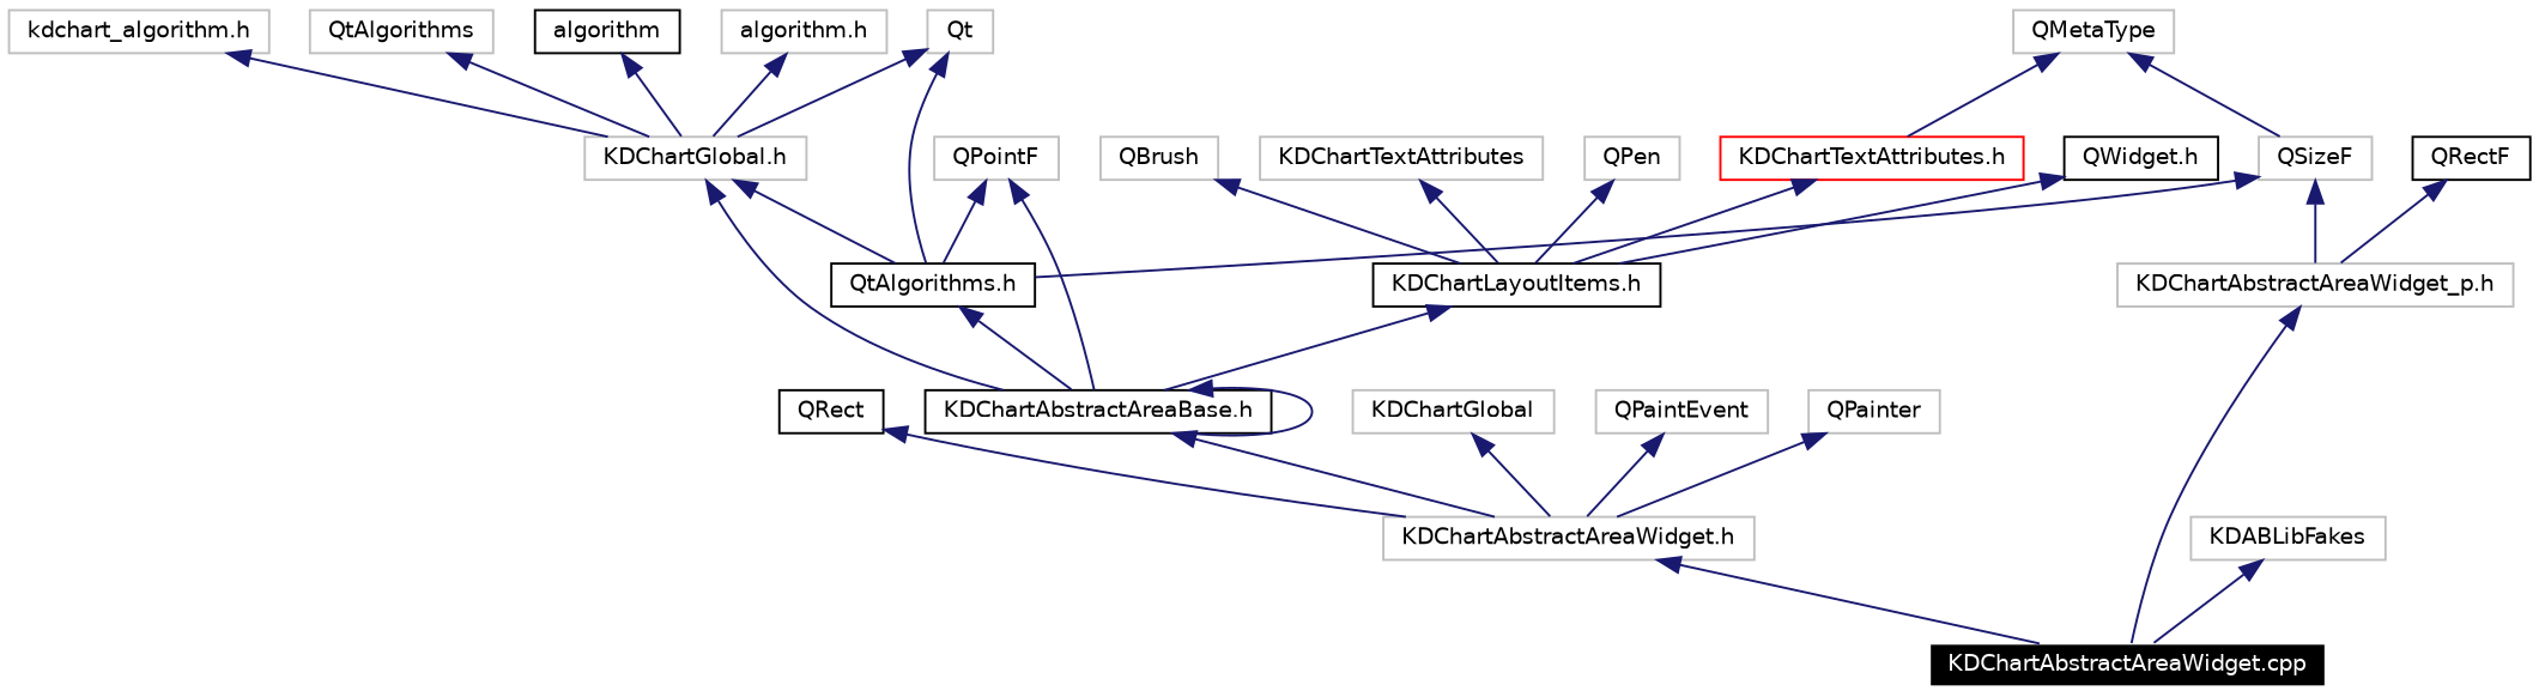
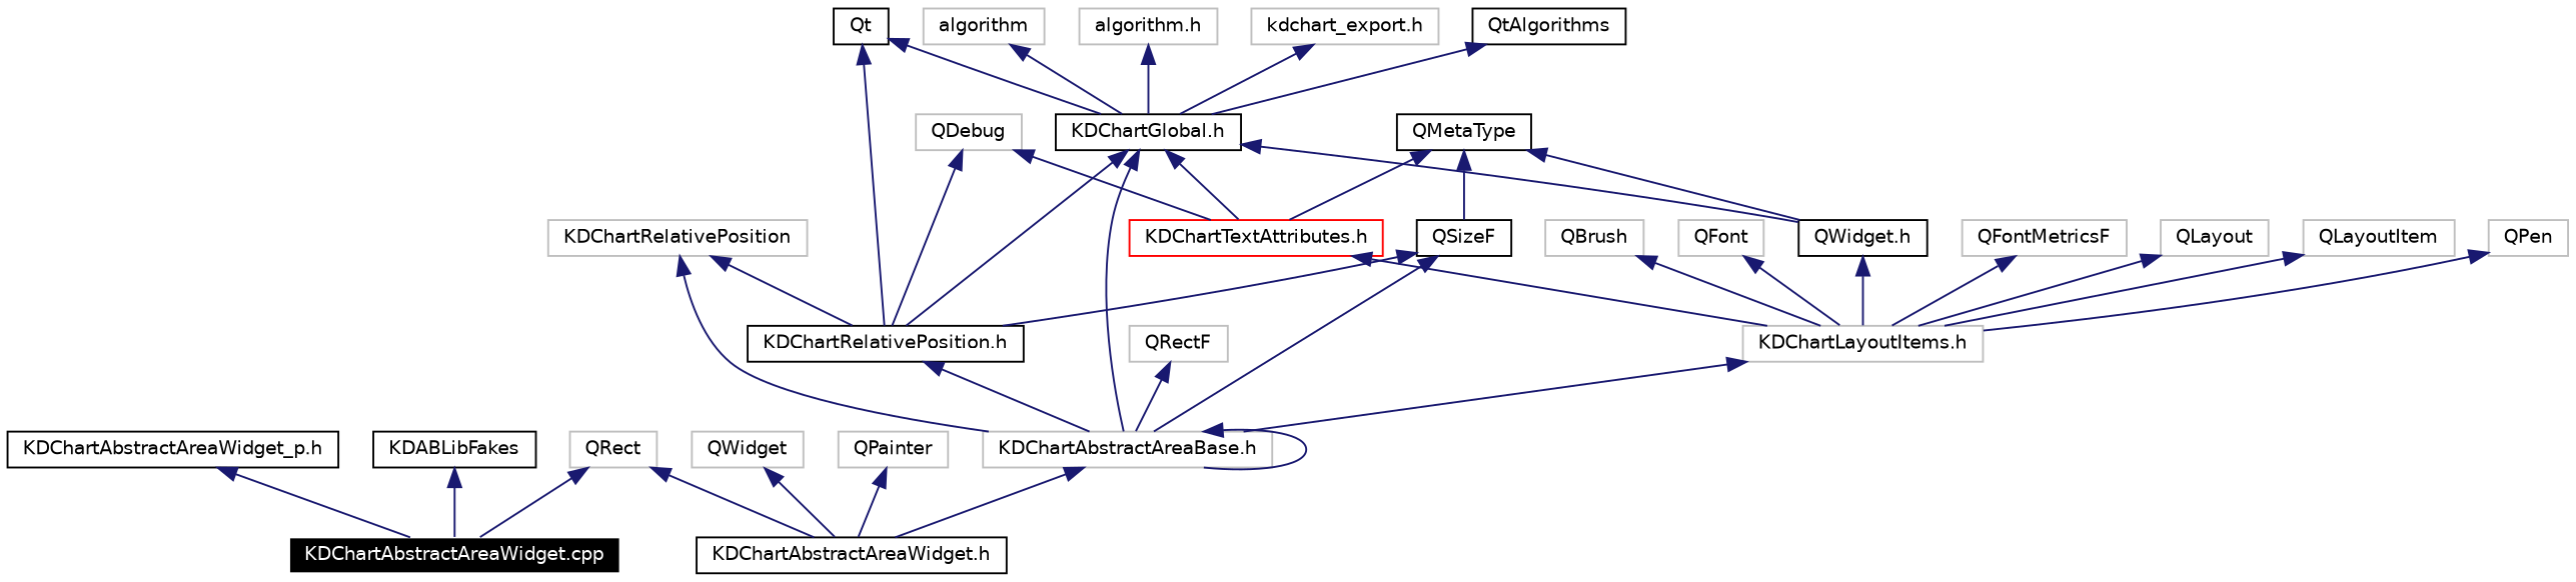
  digraph {
    node [color=grey75 fontname=Helvetica fontsize=10 shape=record]
    edge [color=midnightblue dir=back fontname=Helvetica fontsize=10 labelfontname=Helvetica labelfontsize=10 style=solid]
    n1 [color=white fillcolor=black fontcolor=white height=0.2 label="KDChartAbstractAreaWidget.cpp" style=filled width=0.4]
-   n2 [height=0.2 label="KDChartAbstractAreaWidget.h" width=0.4]
-   n3 [height=0.2 label=KDChartGlobal width=0.4]
-   n4 [height=0.2 label=QPaintEvent width=0.4]
+   n2 [color=black height=0.2 label="KDChartAbstractAreaWidget.h" width=0.4]
+   n3 [height=0.2 label=QWidget width=0.4]
    n5 [height=0.2 label=QPainter width=0.4]
-   n6 [color=black height=0.2 label=QRect width=0.4]
-   n7 [color=black height=0.2 label="KDChartAbstractAreaBase.h" width=0.4]
-   n8 [height=0.2 label=QPointF width=0.4]
-   n9 [color=black height=0.2 label="QtAlgorithms.h" width=0.4]
-   n10 [height=0.2 label=QSizeF width=0.4]
-   n11 [color=black height=0.2 label=QRectF width=0.4]
-   n12 [height=0.2 label="KDChartGlobal.h" width=0.4]
+   n6 [height=0.2 label=QRect width=0.4]
+   n7 [height=0.2 label="KDChartAbstractAreaBase.h" width=0.4]
+   n8 [height=0.2 label=KDChartRelativePosition width=0.4]
+   n9 [color=black height=0.2 label="KDChartRelativePosition.h" width=0.4]
+   n10 [color=black height=0.2 label=QSizeF width=0.4]
+   n11 [height=0.2 label=QRectF width=0.4]
+   n12 [color=black height=0.2 label="KDChartGlobal.h" width=0.4]
    n13 [color=red height=0.2 label="KDChartTextAttributes.h" width=0.4]
    n14 [color=black height=0.2 label="QWidget.h" width=0.4]
-   n15 [color=black height=0.2 label="KDChartLayoutItems.h" width=0.4]
+   n15 [height=0.2 label="KDChartLayoutItems.h" width=0.4]
    n16 [height=0.2 label="algorithm.h" width=0.4]
-   n17 [height=0.2 label="kdchart_algorithm.h" width=0.4]
-   n18 [height=0.2 label=QtAlgorithms width=0.4]
-   n19 [color=black height=0.2 label=algorithm width=0.4]
-   n20 [height=0.2 label=Qt width=0.4]
+   n17 [height=0.2 label="kdchart_export.h" width=0.4]
+   n18 [color=black height=0.2 label=QtAlgorithms width=0.4]
+   n19 [height=0.2 label=algorithm width=0.4]
+   n20 [color=black height=0.2 label=Qt width=0.4]
    n21 [height=0.2 label=QBrush width=0.4]
-   n23 [height=0.2 label=KDChartTextAttributes width=0.4]
+   n22 [height=0.2 label=QFont width=0.4]
+   n23 [height=0.2 label=QFontMetricsF width=0.4]
+   n24 [height=0.2 label=QLayout width=0.4]
+   n25 [height=0.2 label=QLayoutItem width=0.4]
    n26 [height=0.2 label=QPen width=0.4]
-   n28 [height=0.2 label=QMetaType width=0.4]
-   n29 [height=0.2 label="KDChartAbstractAreaWidget_p.h" width=0.4]
-   n30 [height=0.2 label=KDABLibFakes width=0.4]
-   n2 -> n1
+   n27 [height=0.2 label=QDebug width=0.4]
+   n28 [color=black height=0.2 label=QMetaType width=0.4]
+   n29 [color=black height=0.2 label="KDChartAbstractAreaWidget_p.h" width=0.4]
+   n30 [color=black height=0.2 label=KDABLibFakes width=0.4]
+   n6 -> n1
    n3 -> n2
-   n4 -> n2
    n5 -> n2
    n6 -> n2
    n7 -> n2
    n7 -> n7
    n8 -> n7
    n8 -> n9
    n9 -> n7
-   n10 -> n29
+   n10 -> n7
    n10 -> n9
-   n11 -> n29
+   n11 -> n7
    n12 -> n7
    n12 -> n9
+   n12 -> n13
+   n12 -> n14
    n13 -> n15
    n14 -> n15
    n15 -> n7
    n16 -> n12
    n17 -> n12
    n18 -> n12
    n19 -> n12
    n20 -> n9
    n20 -> n12
    n21 -> n15
+   n22 -> n15
    n23 -> n15
+   n24 -> n15
+   n25 -> n15
    n26 -> n15
+   n27 -> n9
+   n27 -> n13
    n28 -> n10
    n28 -> n13
+   n28 -> n14
    n29 -> n1
    n30 -> n1
  }
